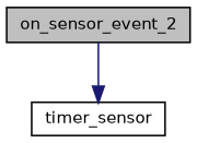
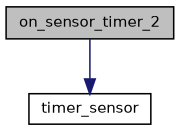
  digraph {
    rankdir=TB
    node [color=black fontname=Helvetica fontsize=10 shape=record style=filled]
-   n1 [fillcolor=grey75 fontcolor=black height=0.2 label=on_sensor_event_2 width=0.4]
+   n1 [fillcolor=grey75 fontcolor=black height=0.2 label=on_sensor_timer_2 width=0.4]
    n2 [fillcolor=white height=0.2 label=timer_sensor width=0.4]
    n1 -> n2 [color=midnightblue fontname=Helvetica fontsize=10 labelfontname=Helvetica labelfontsize=10 style=solid]
  }
